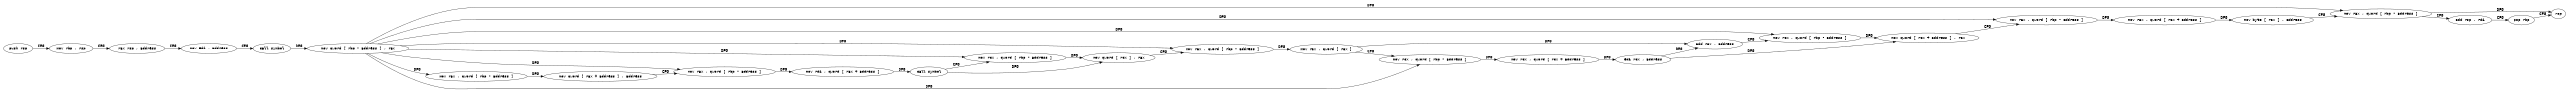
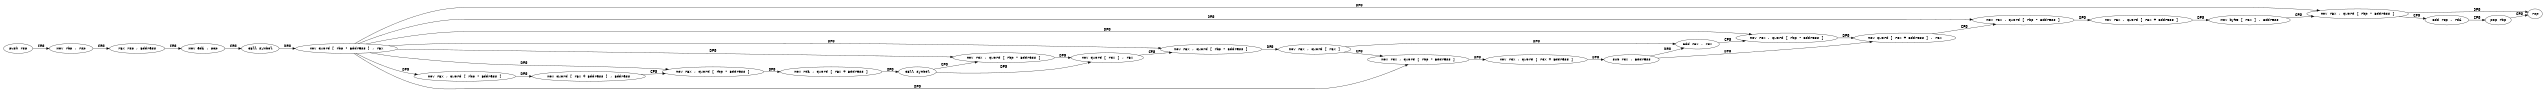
  digraph {
    fontname="DejaVu Sans Mono"
    rankdir=LR
    node [fontname="DejaVu Sans Mono"]
    edge [fontname="DejaVu Sans Mono"]
    n1 [label="push rsp"]
    n2 [label="mov rbp , rsp"]
    n3 [label="rax rsp , address"]
-   n4 [label="mov edi , address"]
+   n4 [label="mov edi , pop"]
    n5 [label="call symbol"]
    n6 [label="mov qword [ rbp - address ] , rax"]
    n7 [label="mov rax , qword [ rbp - address ]"]
    n8 [label="mov rax , qword [ rbp - address ]"]
    n9 [label="mov rcx , qword [ rbp - address ]"]
    n10 [label="mov rax , qword [ rbp - address ]"]
    n11 [label="mov rcx , qword [ rbp - address ]"]
    n12 [label="mov rcx , qword [ rbp - address ]"]
    n13 [label="mov rax , qword [ rbp - address ]"]
    n14 [label="mov rax , qword [ rbp - address ]"]
    n15 [label="mov qword [ rax + address ] , address"]
    n16 [label="mov rdi , qword [ rax + address ]"]
    n17 [label="mov qword [ rcx ] , rax"]
    n18 [label="mov rax , qword [ rax ]"]
    n19 [label="mov rcx , qword [ rcx + address ]"]
    n20 [label="mov qword [ rcx + address ] , rax"]
    n21 [label="mov rax , qword [ rax + address ]"]
    n22 [label="add rsp , rdi"]
    n23 [label=rsp]
    n24 [label="call symbol"]
-   n25 [label="add rax , address"]
-   n26 [label="edi rcx , address"]
+   n25 [label="add rax , rcx"]
+   n26 [label="sub rcx , address"]
    n27 [label="mov byte [ rax ] , address"]
    n28 [label="pop rbp"]
    n1 -> n2 [label=CFG]
    n2 -> n3 [label=CFG]
    n3 -> n4 [label=CFG]
    n4 -> n5 [label=CFG]
    n5 -> n6 [label=DFG]
    n6 -> n7 [label=DFG]
    n6 -> n8 [label=DFG]
    n6 -> n9 [label=DFG]
    n6 -> n10 [label=DFG]
    n6 -> n11 [label=DFG]
    n6 -> n12 [label=DFG]
    n6 -> n13 [label=DFG]
    n6 -> n14 [label=DFG]
    n7 -> n15 [label=DFG]
    n8 -> n16 [label=DFG]
    n9 -> n17 [label=DFG]
    n10 -> n18 [label=DFG]
    n11 -> n19 [label=DFG]
    n12 -> n20 [label=DFG]
    n13 -> n21 [label=DFG]
    n14 -> n22 [label=CFG]
    n14 -> n23 [label=DFG]
    n15 -> n8 [label=CFG]
    n16 -> n24 [label=DFG]
    n17 -> n10 [label=CFG]
    n18 -> n11 [label=CFG]
    n18 -> n25 [label=DFG]
    n19 -> n26 [label=DFG]
    n20 -> n13 [label=CFG]
    n21 -> n27 [label=DFG]
    n22 -> n28 [label=CFG]
    n24 -> n9 [label=CFG]
    n24 -> n17 [label=DFG]
    n25 -> n12 [label=CFG]
    n26 -> n20 [label=DFG]
    n26 -> n25 [label=DFG]
    n27 -> n14 [label=CFG]
    n28 -> n23 [label=CFG]
  }
